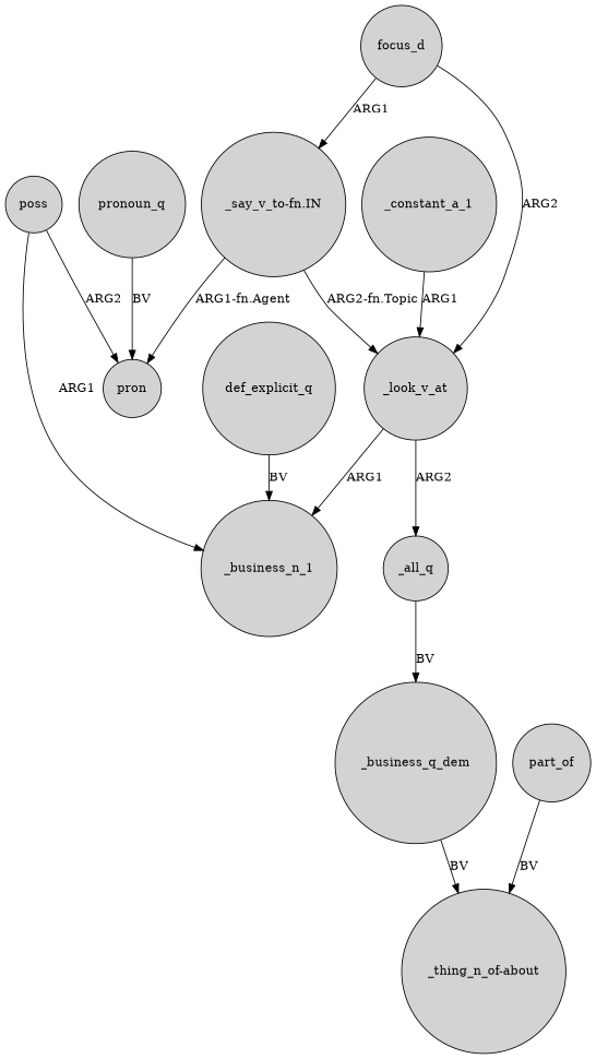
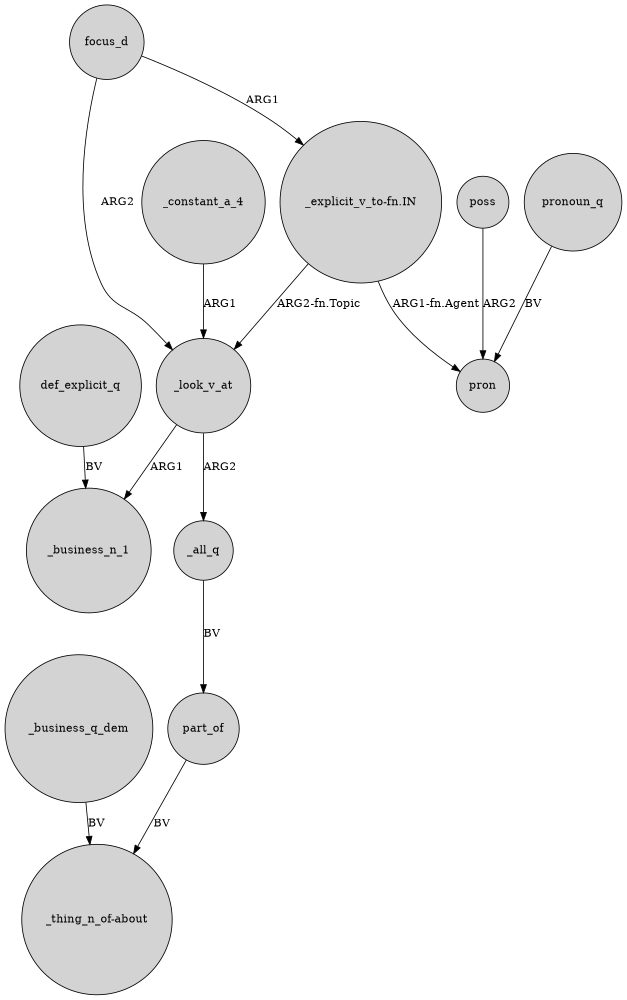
  digraph {
    node [shape=circle style=filled]
    _look_v_at
    _business_n_1
    _all_q
    part_of
    "_thing_n_of-about"
    focus_d
-   "_say_v_to-fn.IN"
+   "_say_v_to-fn.IN" [label="_explicit_v_to-fn.IN"]
    pron
    poss
    pronoun_q
-   _constant_a_1
+   _constant_a_1 [label=_constant_a_4]
    n12 [label=_business_q_dem]
    def_explicit_q
    _look_v_at -> _business_n_1 [label=ARG1]
    _look_v_at -> _all_q [label=ARG2]
-   _all_q -> n12 [label=BV]
+   _all_q -> part_of [label=BV]
    part_of -> "_thing_n_of-about" [label=BV]
    focus_d -> _look_v_at [label=ARG2]
    focus_d -> "_say_v_to-fn.IN" [label=ARG1]
    "_say_v_to-fn.IN" -> _look_v_at [label="ARG2-fn.Topic"]
    "_say_v_to-fn.IN" -> pron [label="ARG1-fn.Agent"]
-   poss -> _business_n_1 [label=ARG1]
    poss -> pron [label=ARG2]
    pronoun_q -> pron [label=BV]
    _constant_a_1 -> _look_v_at [label=ARG1]
    n12 -> "_thing_n_of-about" [label=BV]
    def_explicit_q -> _business_n_1 [label=BV]
  }
